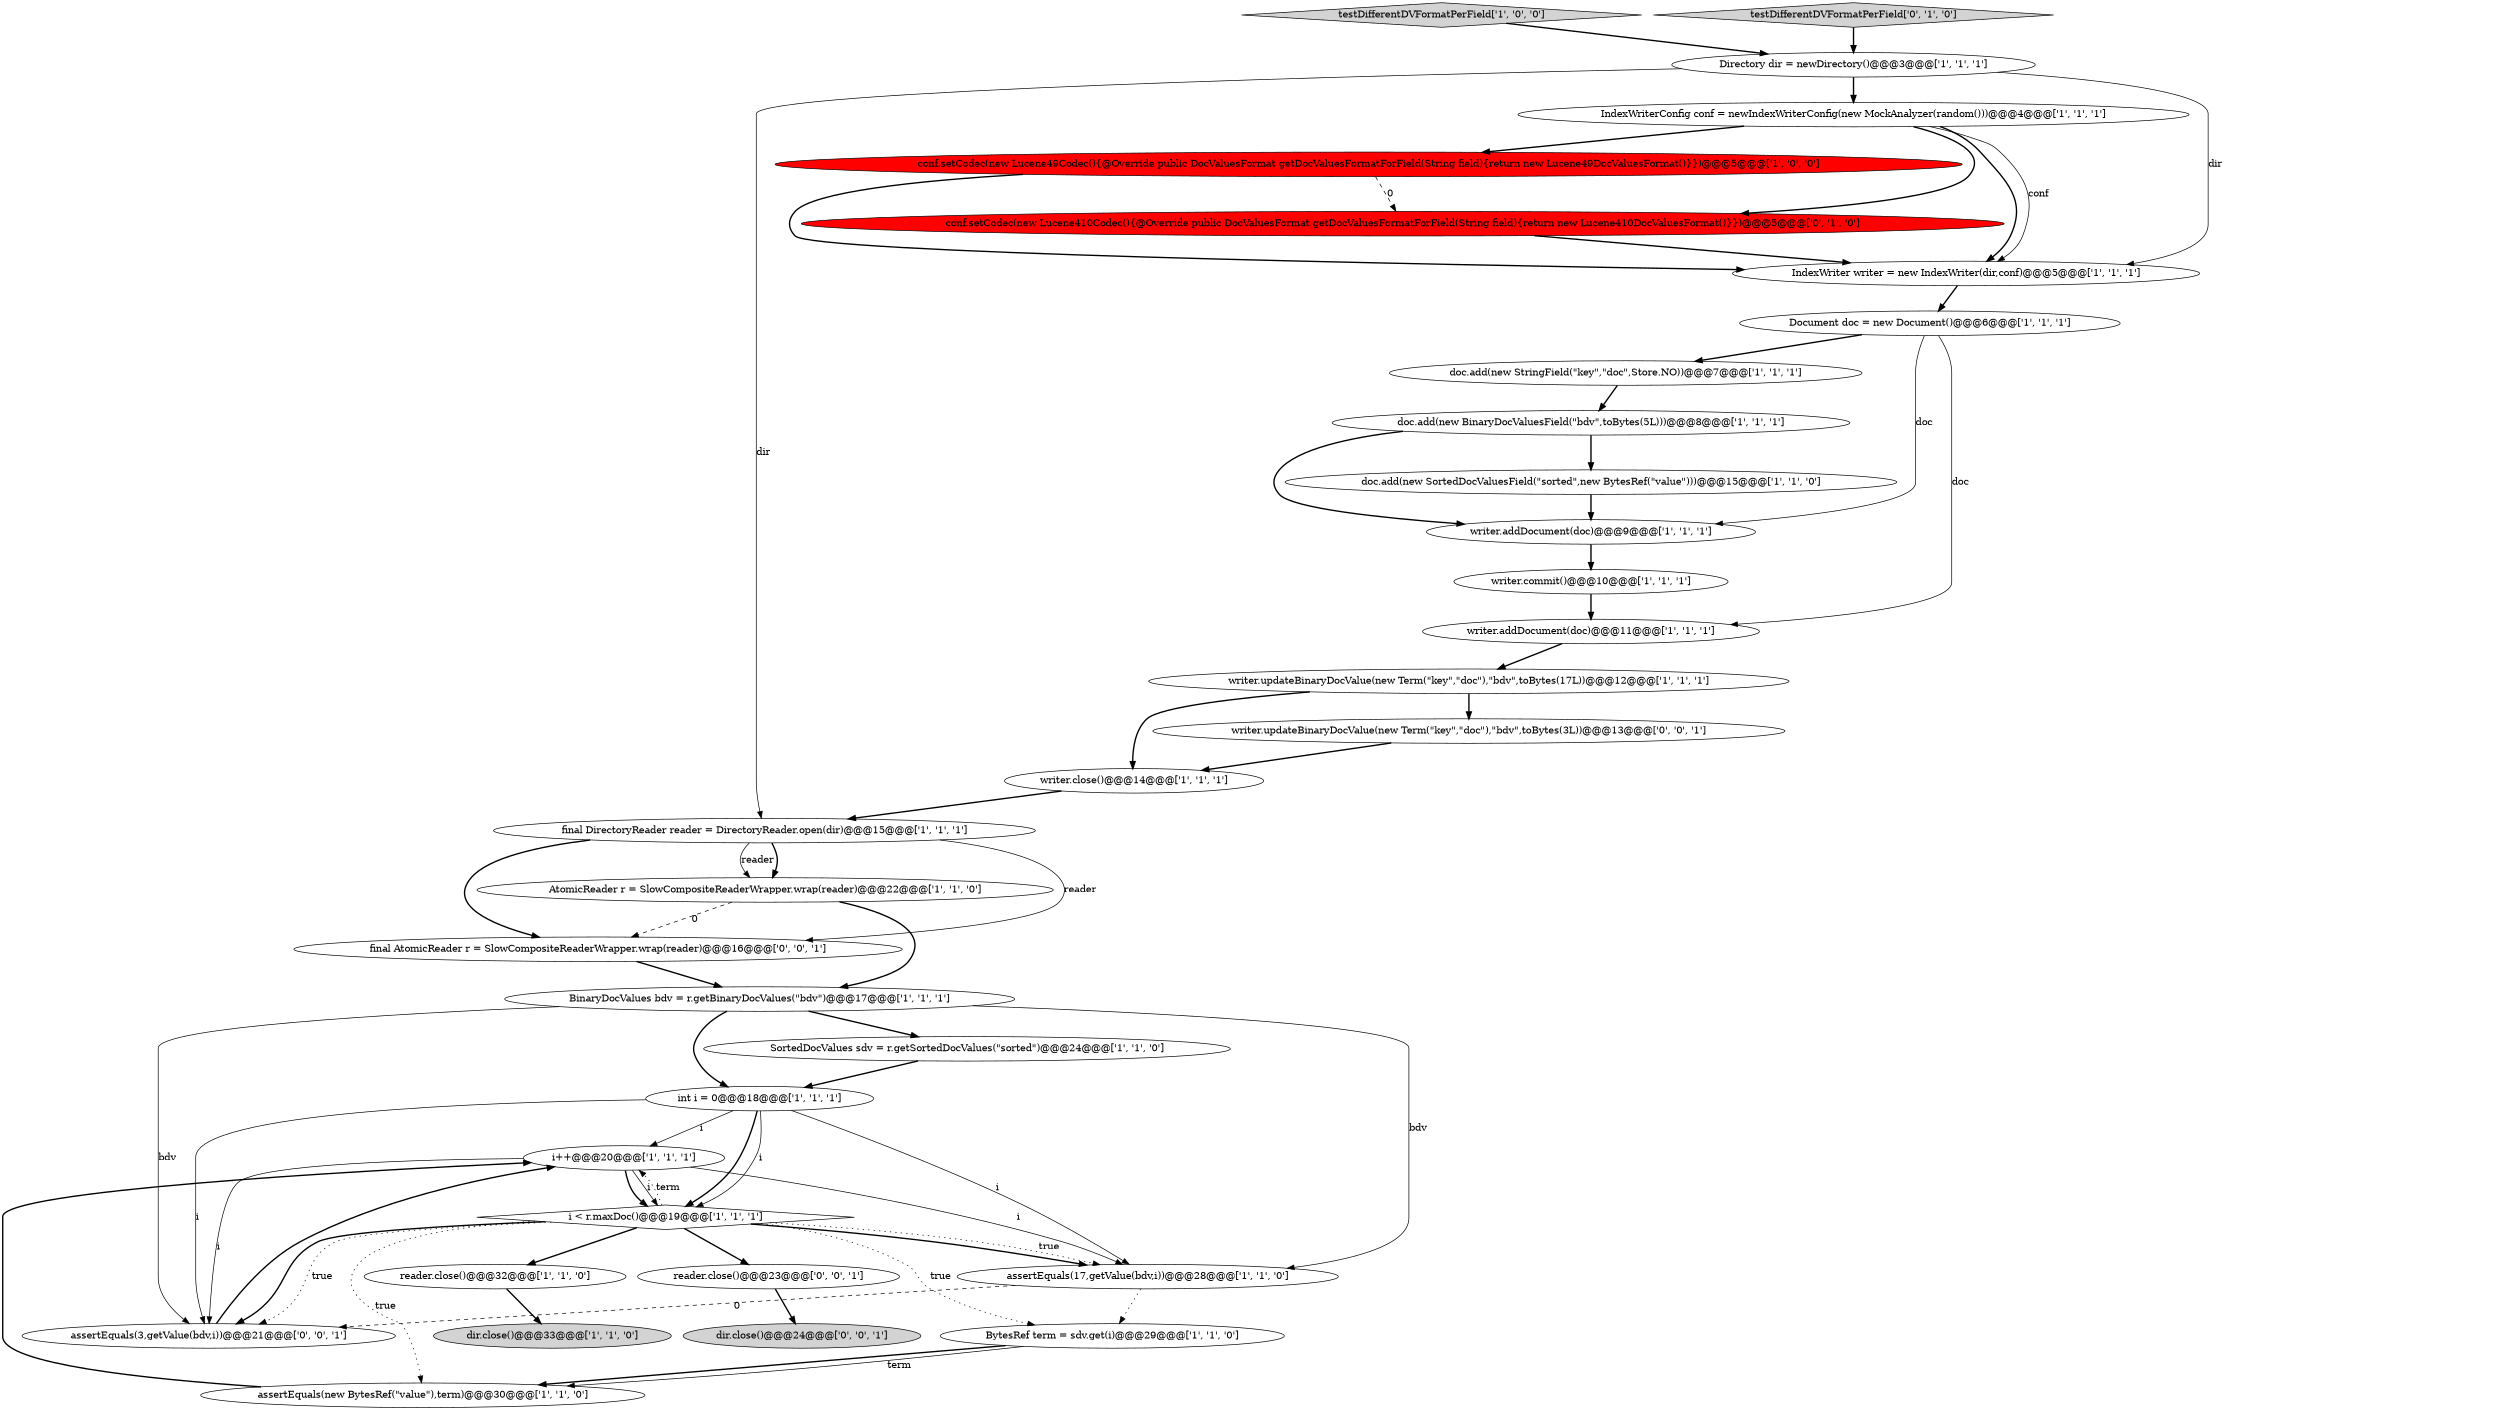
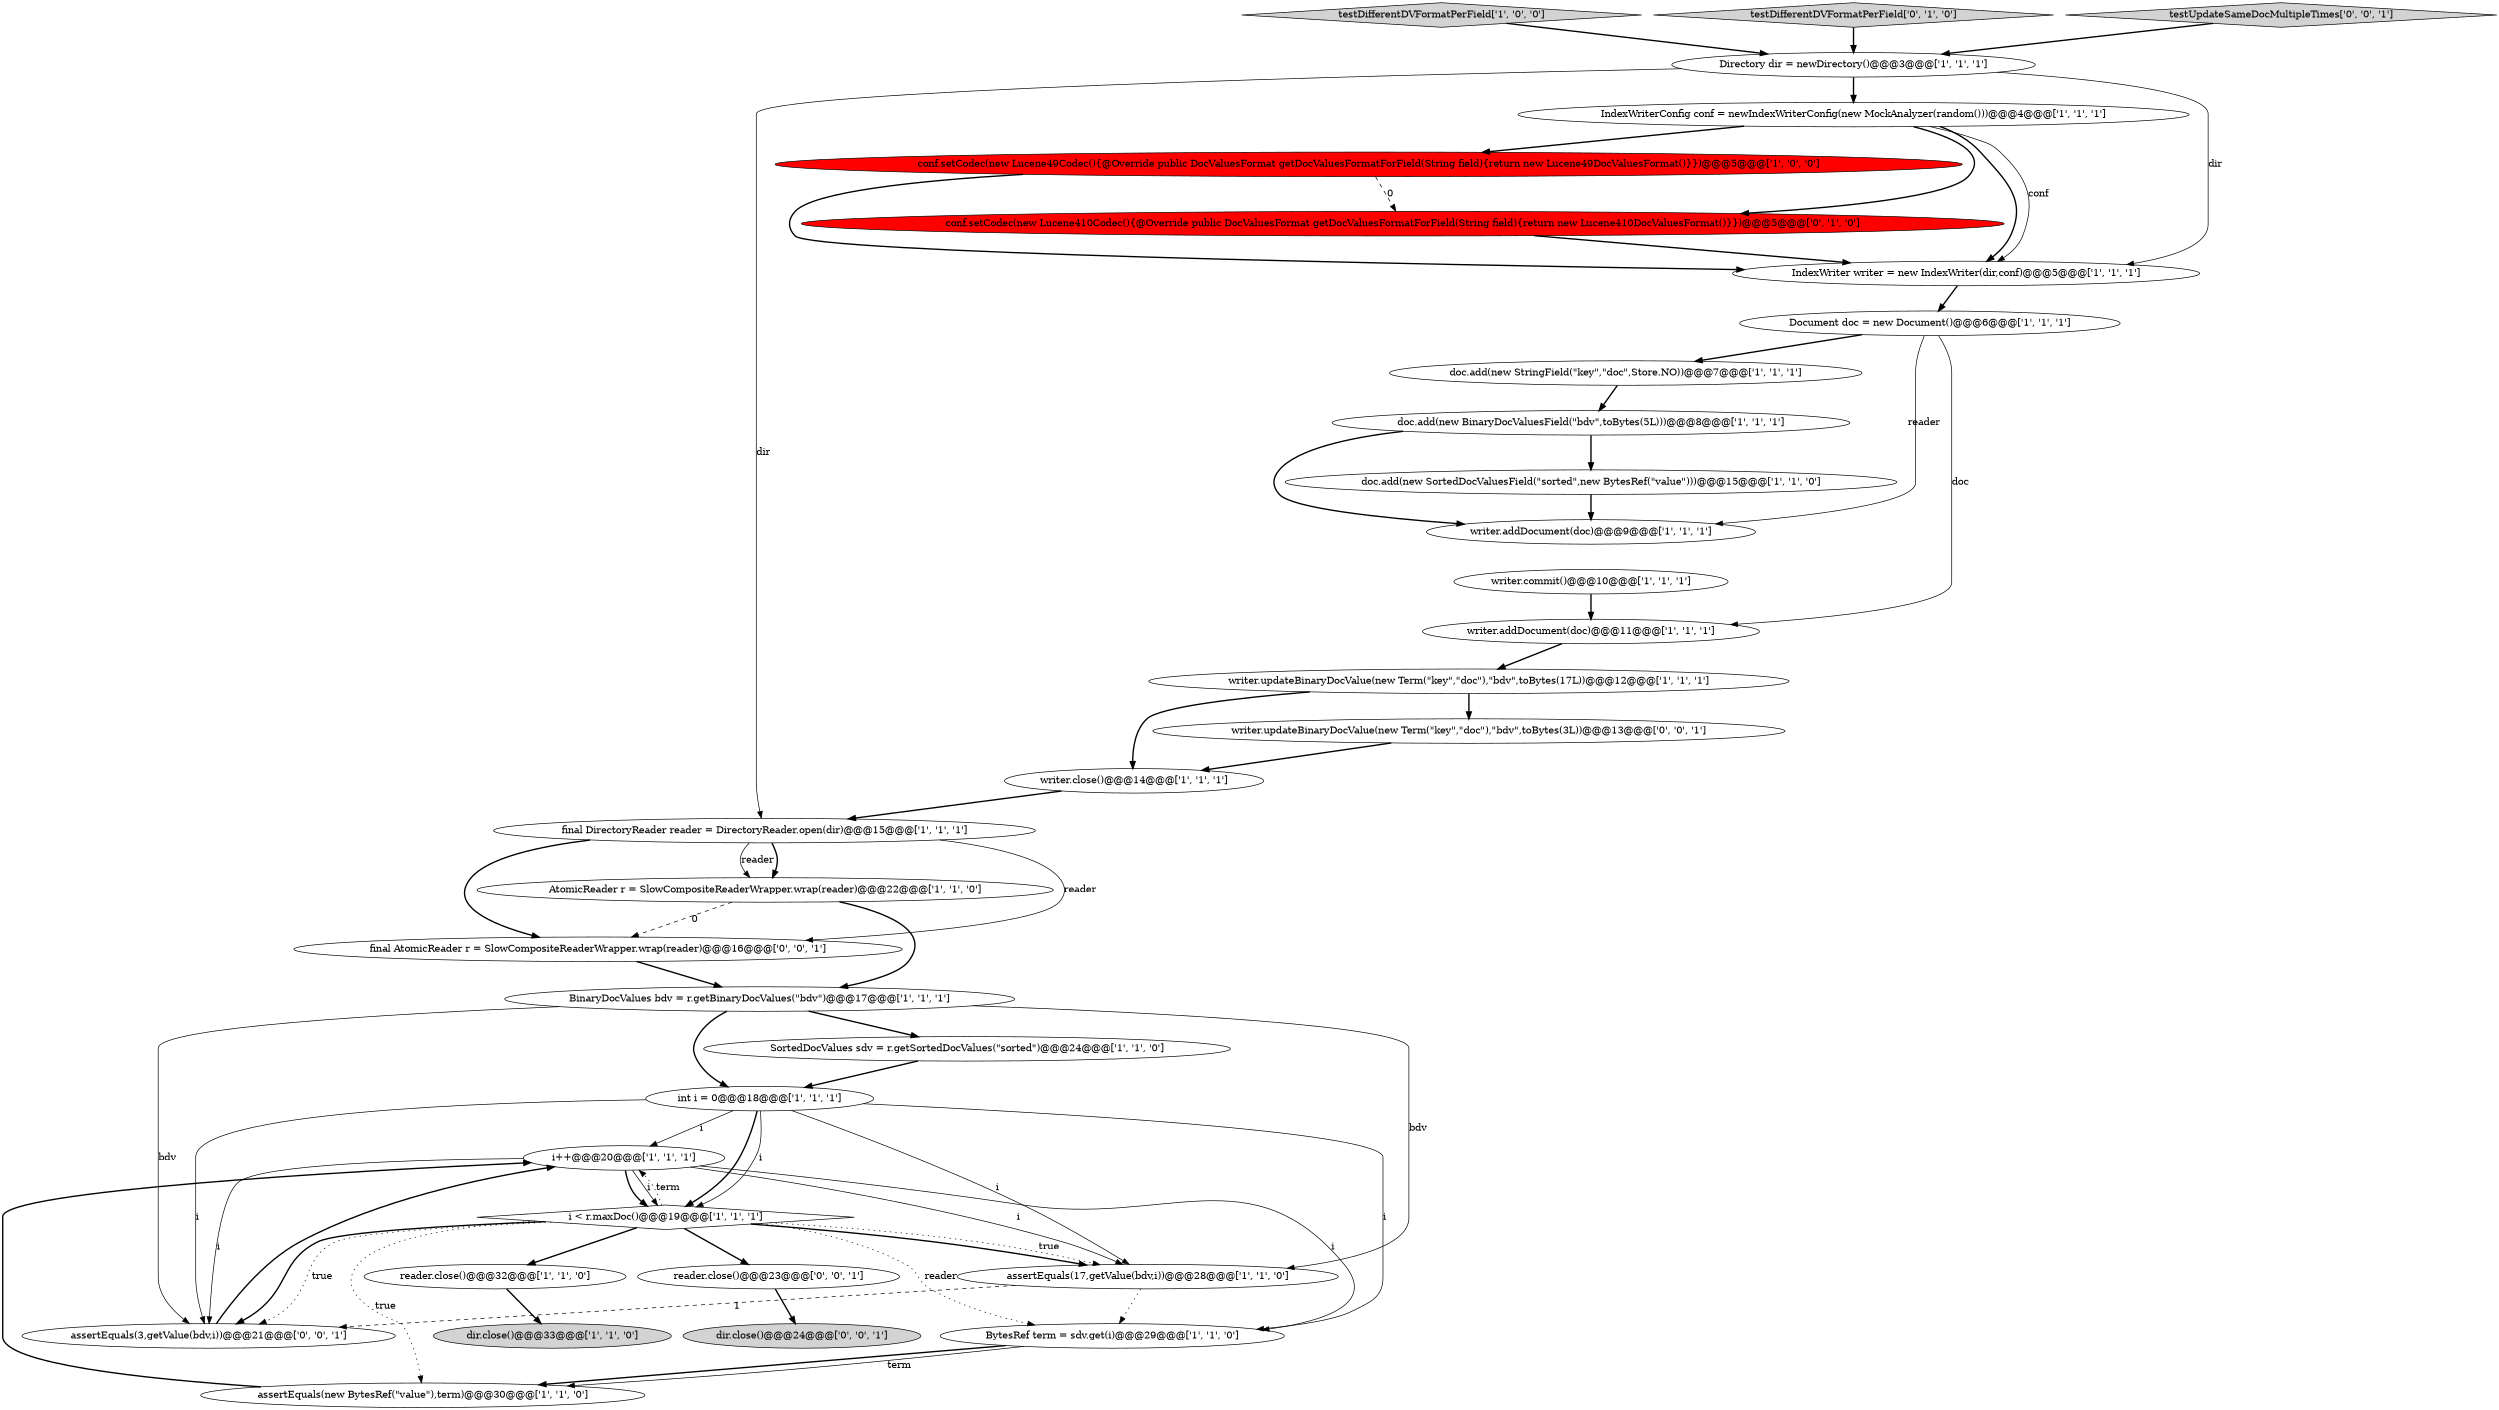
  digraph {
    node [fillcolor=white shape=ellipse style=filled]
    edge [style=bold]
    n1 [label="i++@@@20@@@['1', '1', '1']"]
    n2 [label="BytesRef term = sdv.get(i)@@@29@@@['1', '1', '0']"]
    n3 [label="i < r.maxDoc()@@@19@@@['1', '1', '1']" shape=diamond]
    n4 [label="assertEquals(3,getValue(bdv,i))@@@21@@@['0', '0', '1']"]
    n5 [label="assertEquals(17,getValue(bdv,i))@@@28@@@['1', '1', '0']"]
    n6 [label="assertEquals(new BytesRef(\"value\"),term)@@@30@@@['1', '1', '0']"]
    n7 [label="reader.close()@@@32@@@['1', '1', '0']"]
    n8 [label="reader.close()@@@23@@@['0', '0', '1']"]
    n9 [label="doc.add(new SortedDocValuesField(\"sorted\",new BytesRef(\"value\")))@@@15@@@['1', '1', '0']"]
    n10 [label="writer.addDocument(doc)@@@9@@@['1', '1', '1']"]
    n11 [label="writer.commit()@@@10@@@['1', '1', '1']"]
    n12 [label="BinaryDocValues bdv = r.getBinaryDocValues(\"bdv\")@@@17@@@['1', '1', '1']"]
    n13 [label="SortedDocValues sdv = r.getSortedDocValues(\"sorted\")@@@24@@@['1', '1', '0']"]
    n14 [label="int i = 0@@@18@@@['1', '1', '1']"]
    n15 [fillcolor=lightgray label="dir.close()@@@33@@@['1', '1', '0']"]
    n16 [fillcolor=lightgray label="testDifferentDVFormatPerField['1', '0', '0']" shape=diamond]
    n17 [label="Directory dir = newDirectory()@@@3@@@['1', '1', '1']"]
    n18 [label="IndexWriterConfig conf = newIndexWriterConfig(new MockAnalyzer(random()))@@@4@@@['1', '1', '1']"]
    n19 [label="final DirectoryReader reader = DirectoryReader.open(dir)@@@15@@@['1', '1', '1']"]
    n20 [label="IndexWriter writer = new IndexWriter(dir,conf)@@@5@@@['1', '1', '1']"]
    n21 [fillcolor=red label="conf.setCodec(new Lucene49Codec(){@Override public DocValuesFormat getDocValuesFormatForField(String field){return new Lucene49DocValuesFormat()}})@@@5@@@['1', '0', '0']"]
    n22 [fillcolor=red label="conf.setCodec(new Lucene410Codec(){@Override public DocValuesFormat getDocValuesFormatForField(String field){return new Lucene410DocValuesFormat()}})@@@5@@@['0', '1', '0']"]
    n23 [label="final AtomicReader r = SlowCompositeReaderWrapper.wrap(reader)@@@16@@@['0', '0', '1']"]
    n24 [label="AtomicReader r = SlowCompositeReaderWrapper.wrap(reader)@@@22@@@['1', '1', '0']"]
    n25 [label="Document doc = new Document()@@@6@@@['1', '1', '1']"]
    n26 [fillcolor=lightgray label="testDifferentDVFormatPerField['0', '1', '0']" shape=diamond]
+   n27 [fillcolor=lightgray label="testUpdateSameDocMultipleTimes['0', '0', '1']" shape=diamond]
    n28 [fillcolor=lightgray label="dir.close()@@@24@@@['0', '0', '1']"]
    n29 [label="writer.addDocument(doc)@@@11@@@['1', '1', '1']"]
    n30 [label="writer.updateBinaryDocValue(new Term(\"key\",\"doc\"),\"bdv\",toBytes(17L))@@@12@@@['1', '1', '1']"]
    n31 [label="writer.updateBinaryDocValue(new Term(\"key\",\"doc\"),\"bdv\",toBytes(3L))@@@13@@@['0', '0', '1']"]
    n32 [label="writer.close()@@@14@@@['1', '1', '1']"]
    n33 [label="doc.add(new BinaryDocValuesField(\"bdv\",toBytes(5L)))@@@8@@@['1', '1', '1']"]
    n34 [label="doc.add(new StringField(\"key\",\"doc\",Store.NO))@@@7@@@['1', '1', '1']"]
+   n1 -> n2 [label=i style=solid]
    n1 -> n3
    n1 -> n3 [label=i style=solid]
    n1 -> n4 [label=i style=solid]
    n1 -> n5 [label=i style=solid]
    n2 -> n6
    n2 -> n6 [label=term style=solid]
    n3 -> n1 [label=term style=dotted]
-   n3 -> n2 [label=true style=dotted]
+   n3 -> n2 [label=reader style=dotted]
    n3 -> n4 [label=true style=dotted]
    n3 -> n4
    n3 -> n5
    n3 -> n5 [label=true style=dotted]
    n3 -> n6 [label=true style=dotted]
    n3 -> n7
    n3 -> n8
    n4 -> n1
    n5 -> n2 [style=dotted]
-   n5 -> n4 [label=0 style=dashed]
+   n5 -> n4 [label=1 style=dashed]
    n6 -> n1
    n7 -> n15
    n8 -> n28
    n9 -> n10
-   n10 -> n11
    n11 -> n29
    n12 -> n4 [label=bdv style=solid]
    n12 -> n5 [label=bdv style=solid]
    n12 -> n13
    n12 -> n14
    n13 -> n14
    n14 -> n1 [label=i style=solid]
+   n14 -> n2 [label=i style=solid]
    n14 -> n3
    n14 -> n3 [label=i style=solid]
    n14 -> n4 [label=i style=solid]
    n14 -> n5 [label=i style=solid]
    n16 -> n17
    n17 -> n18
    n17 -> n19 [label=dir style=solid]
    n17 -> n20 [label=dir style=solid]
    n18 -> n20
    n18 -> n20 [label=conf style=solid]
    n18 -> n21
    n18 -> n22
    n19 -> n23 [label=reader style=solid]
    n19 -> n23
    n19 -> n24
    n19 -> n24 [label=reader style=solid]
    n20 -> n25
    n21 -> n20
    n21 -> n22 [label=0 style=dashed]
    n22 -> n20
    n23 -> n12
    n24 -> n12
    n24 -> n23 [label=0 style=dashed]
-   n25 -> n10 [label=doc style=solid]
+   n25 -> n10 [label=reader style=solid]
    n25 -> n29 [label=doc style=solid]
    n25 -> n34
    n26 -> n17
+   n27 -> n17
    n29 -> n30
    n30 -> n31
    n30 -> n32
    n31 -> n32
    n32 -> n19
    n33 -> n9
    n33 -> n10
    n34 -> n33
  }
